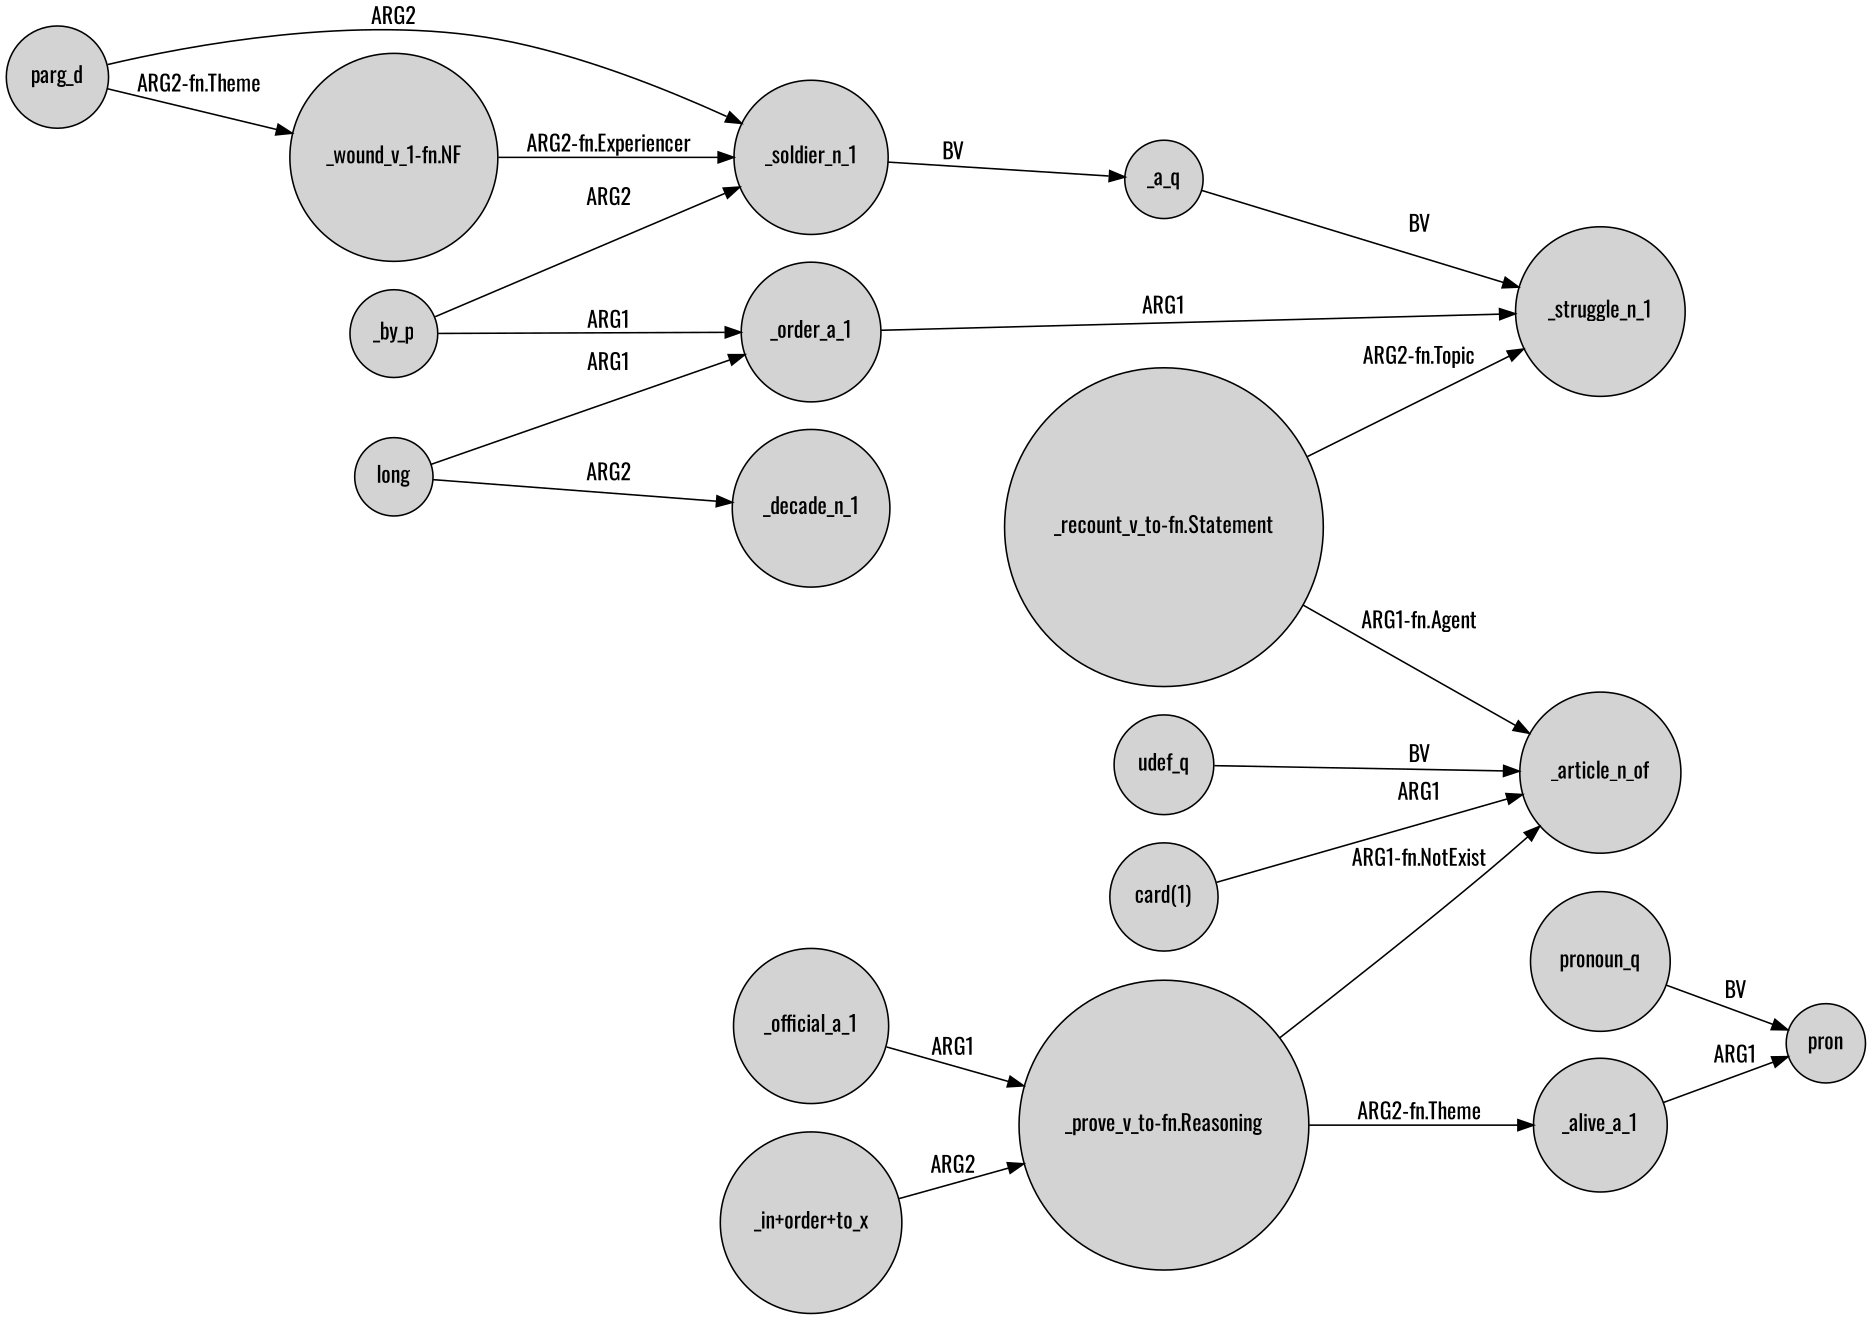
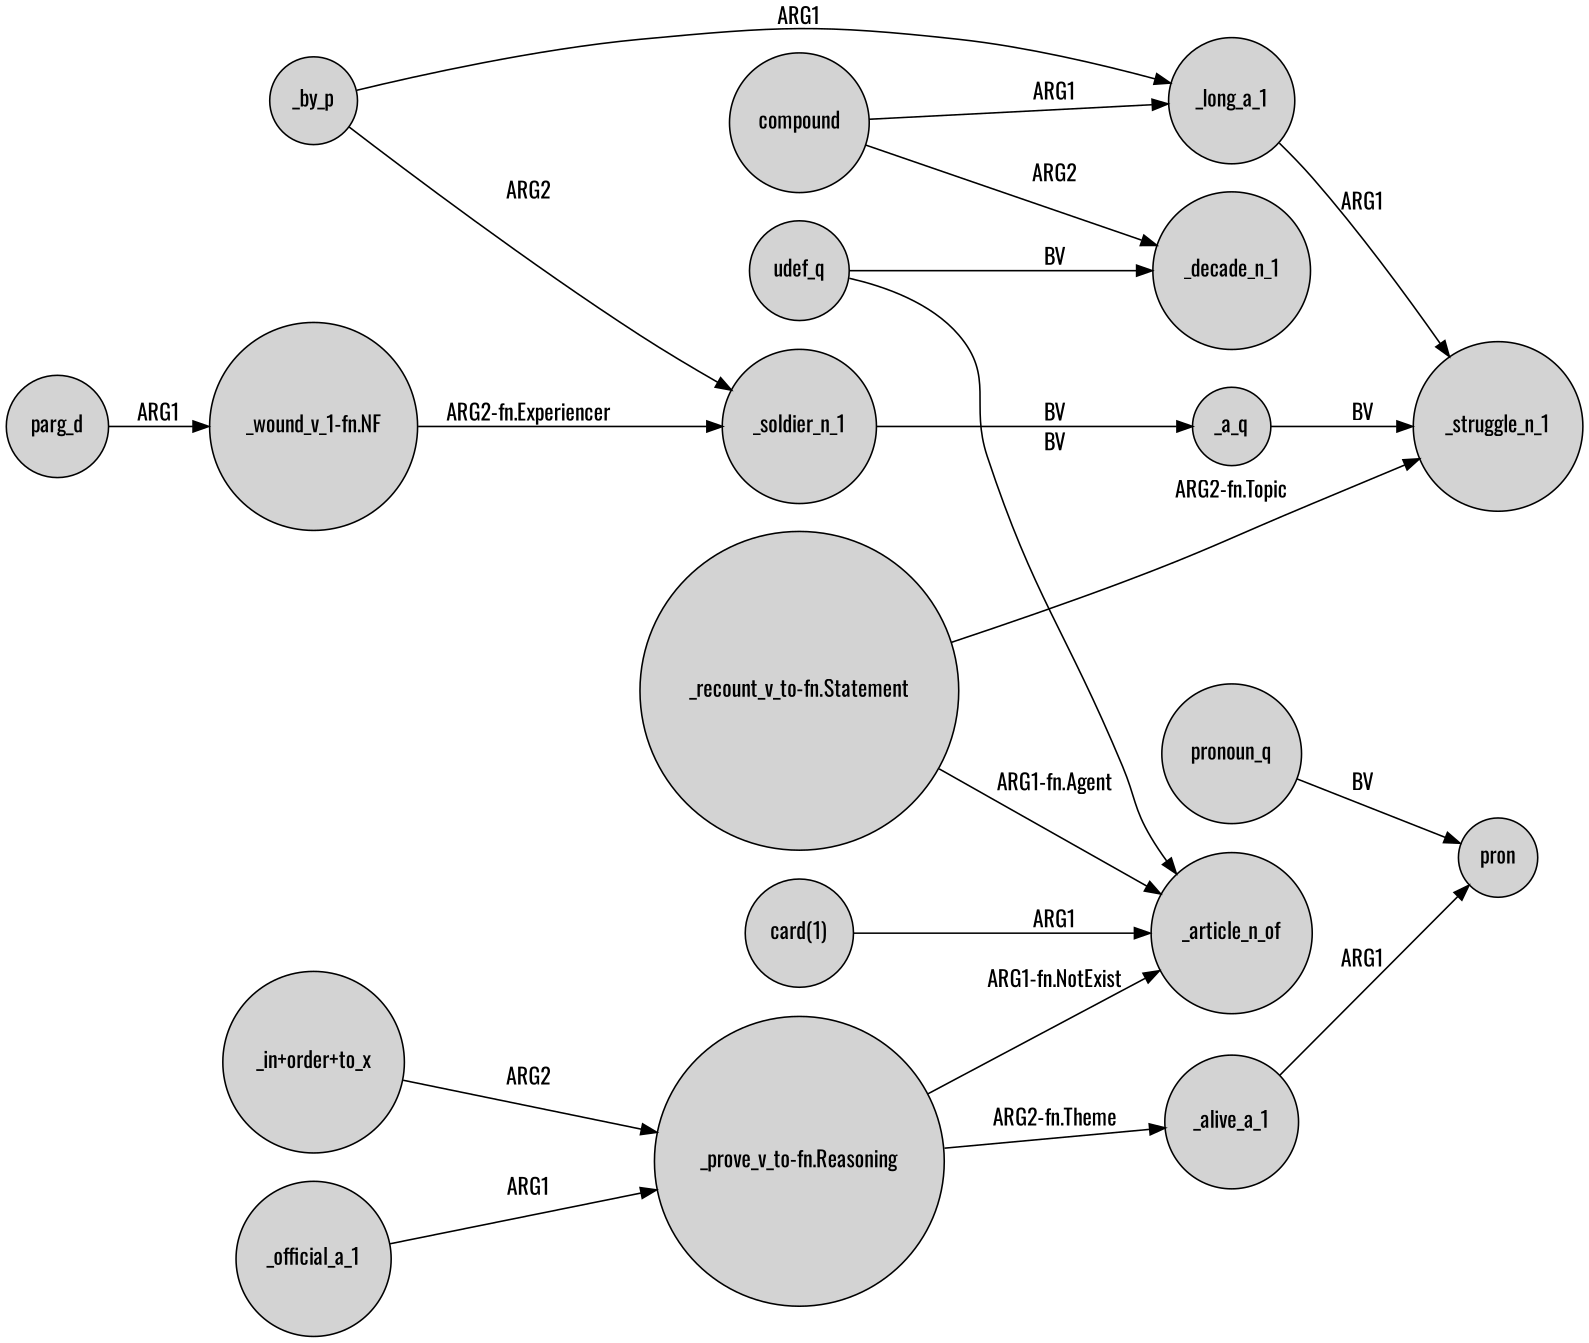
  digraph {
    fontname=Oswald
    rankdir=LR
    node [fontname=Oswald shape=circle style=filled]
    edge [fontname=Oswald]
-   compound [label=long]
-   _long_a_1 [label=_order_a_1]
+   compound
+   _long_a_1
    _decade_n_1
    _struggle_n_1
    _alive_a_1
    pron
    "_prove_v_to-fn.Reasoning"
    _article_n_of
    "_in+order+to_x"
    "_recount_v_to-fn.Statement"
    _a_q
    _soldier_n_1
    _official_a_1
    "_wound_v_1-fn.NF"
    udef_q
    pronoun_q
    _by_p
    parg_d
    "card(1)"
    compound -> _long_a_1 [label=ARG1]
    compound -> _decade_n_1 [label=ARG2]
    _long_a_1 -> _struggle_n_1 [label=ARG1]
    _alive_a_1 -> pron [label=ARG1]
    "_prove_v_to-fn.Reasoning" -> _alive_a_1 [label="ARG2-fn.Theme"]
    "_prove_v_to-fn.Reasoning" -> _article_n_of [label="ARG1-fn.NotExist"]
    "_in+order+to_x" -> "_prove_v_to-fn.Reasoning" [label=ARG2]
    "_recount_v_to-fn.Statement" -> _struggle_n_1 [label="ARG2-fn.Topic"]
    "_recount_v_to-fn.Statement" -> _article_n_of [label="ARG1-fn.Agent"]
    _a_q -> _struggle_n_1 [label=BV]
    _soldier_n_1 -> _a_q [label=BV]
    _official_a_1 -> "_prove_v_to-fn.Reasoning" [label=ARG1]
    "_wound_v_1-fn.NF" -> _soldier_n_1 [label="ARG2-fn.Experiencer"]
+   udef_q -> _decade_n_1 [label=BV]
    udef_q -> _article_n_of [label=BV]
    pronoun_q -> pron [label=BV]
    _by_p -> _long_a_1 [label=ARG1]
    _by_p -> _soldier_n_1 [label=ARG2]
-   parg_d -> _soldier_n_1 [label=ARG2]
-   parg_d -> "_wound_v_1-fn.NF" [label="ARG2-fn.Theme"]
+   parg_d -> "_wound_v_1-fn.NF" [label=ARG1]
    "card(1)" -> _article_n_of [label=ARG1]
  }
